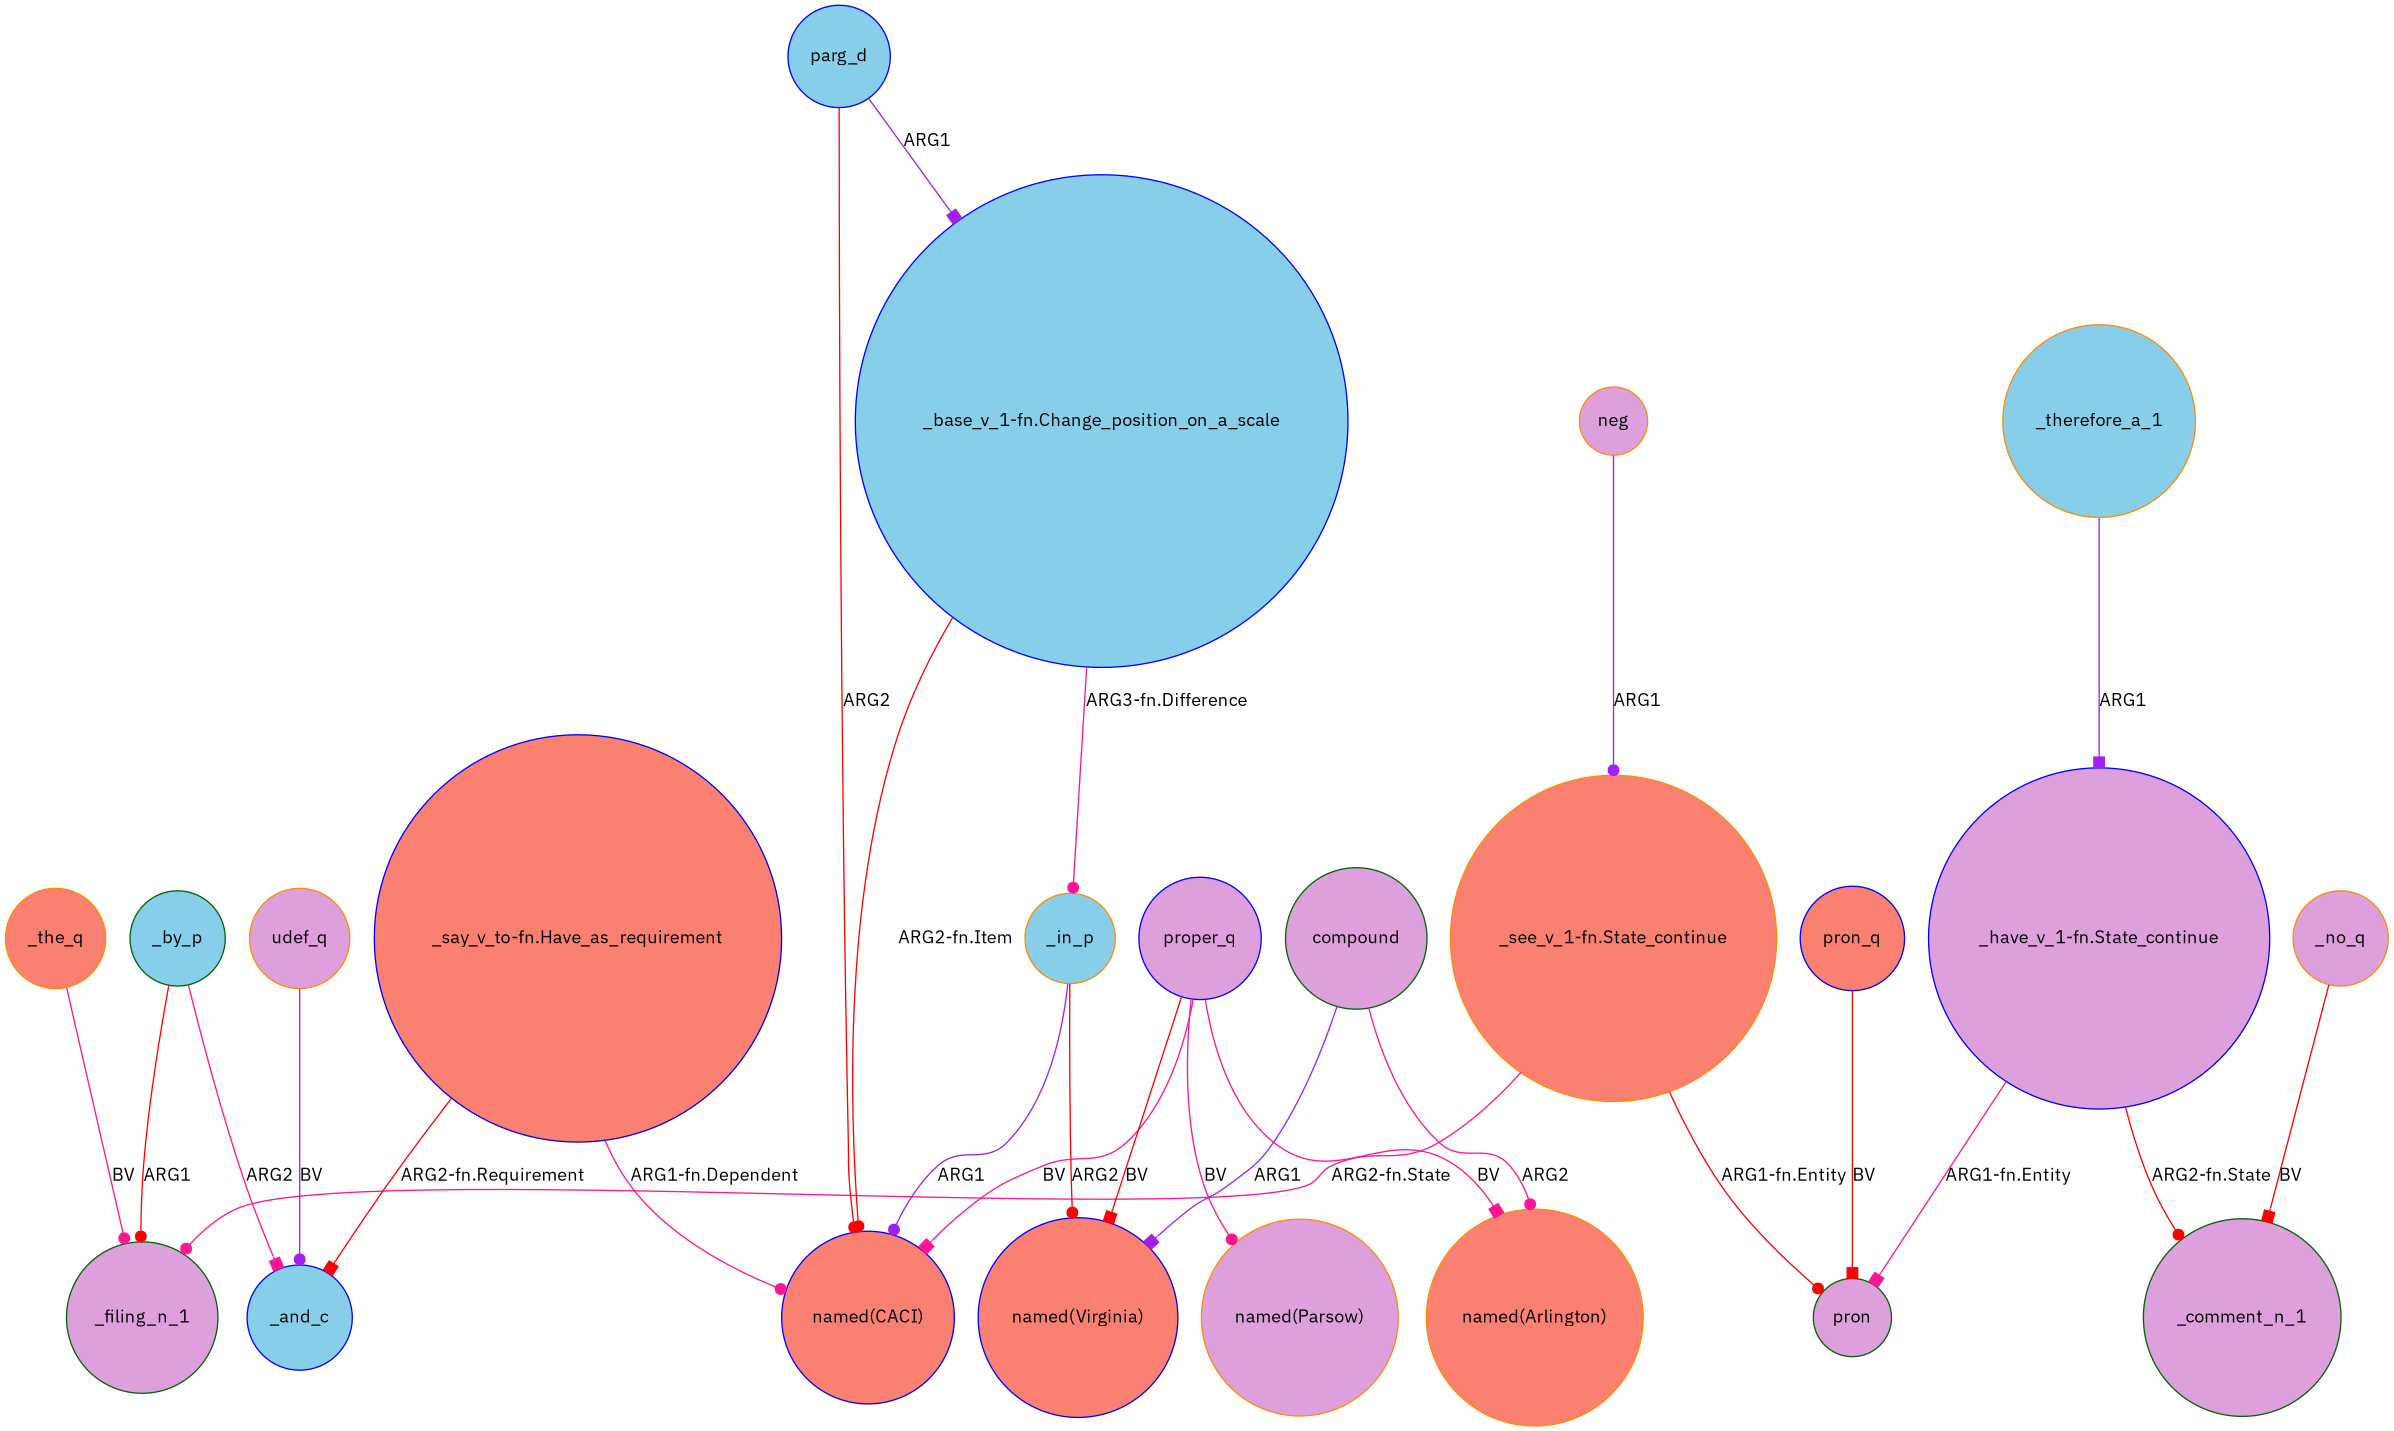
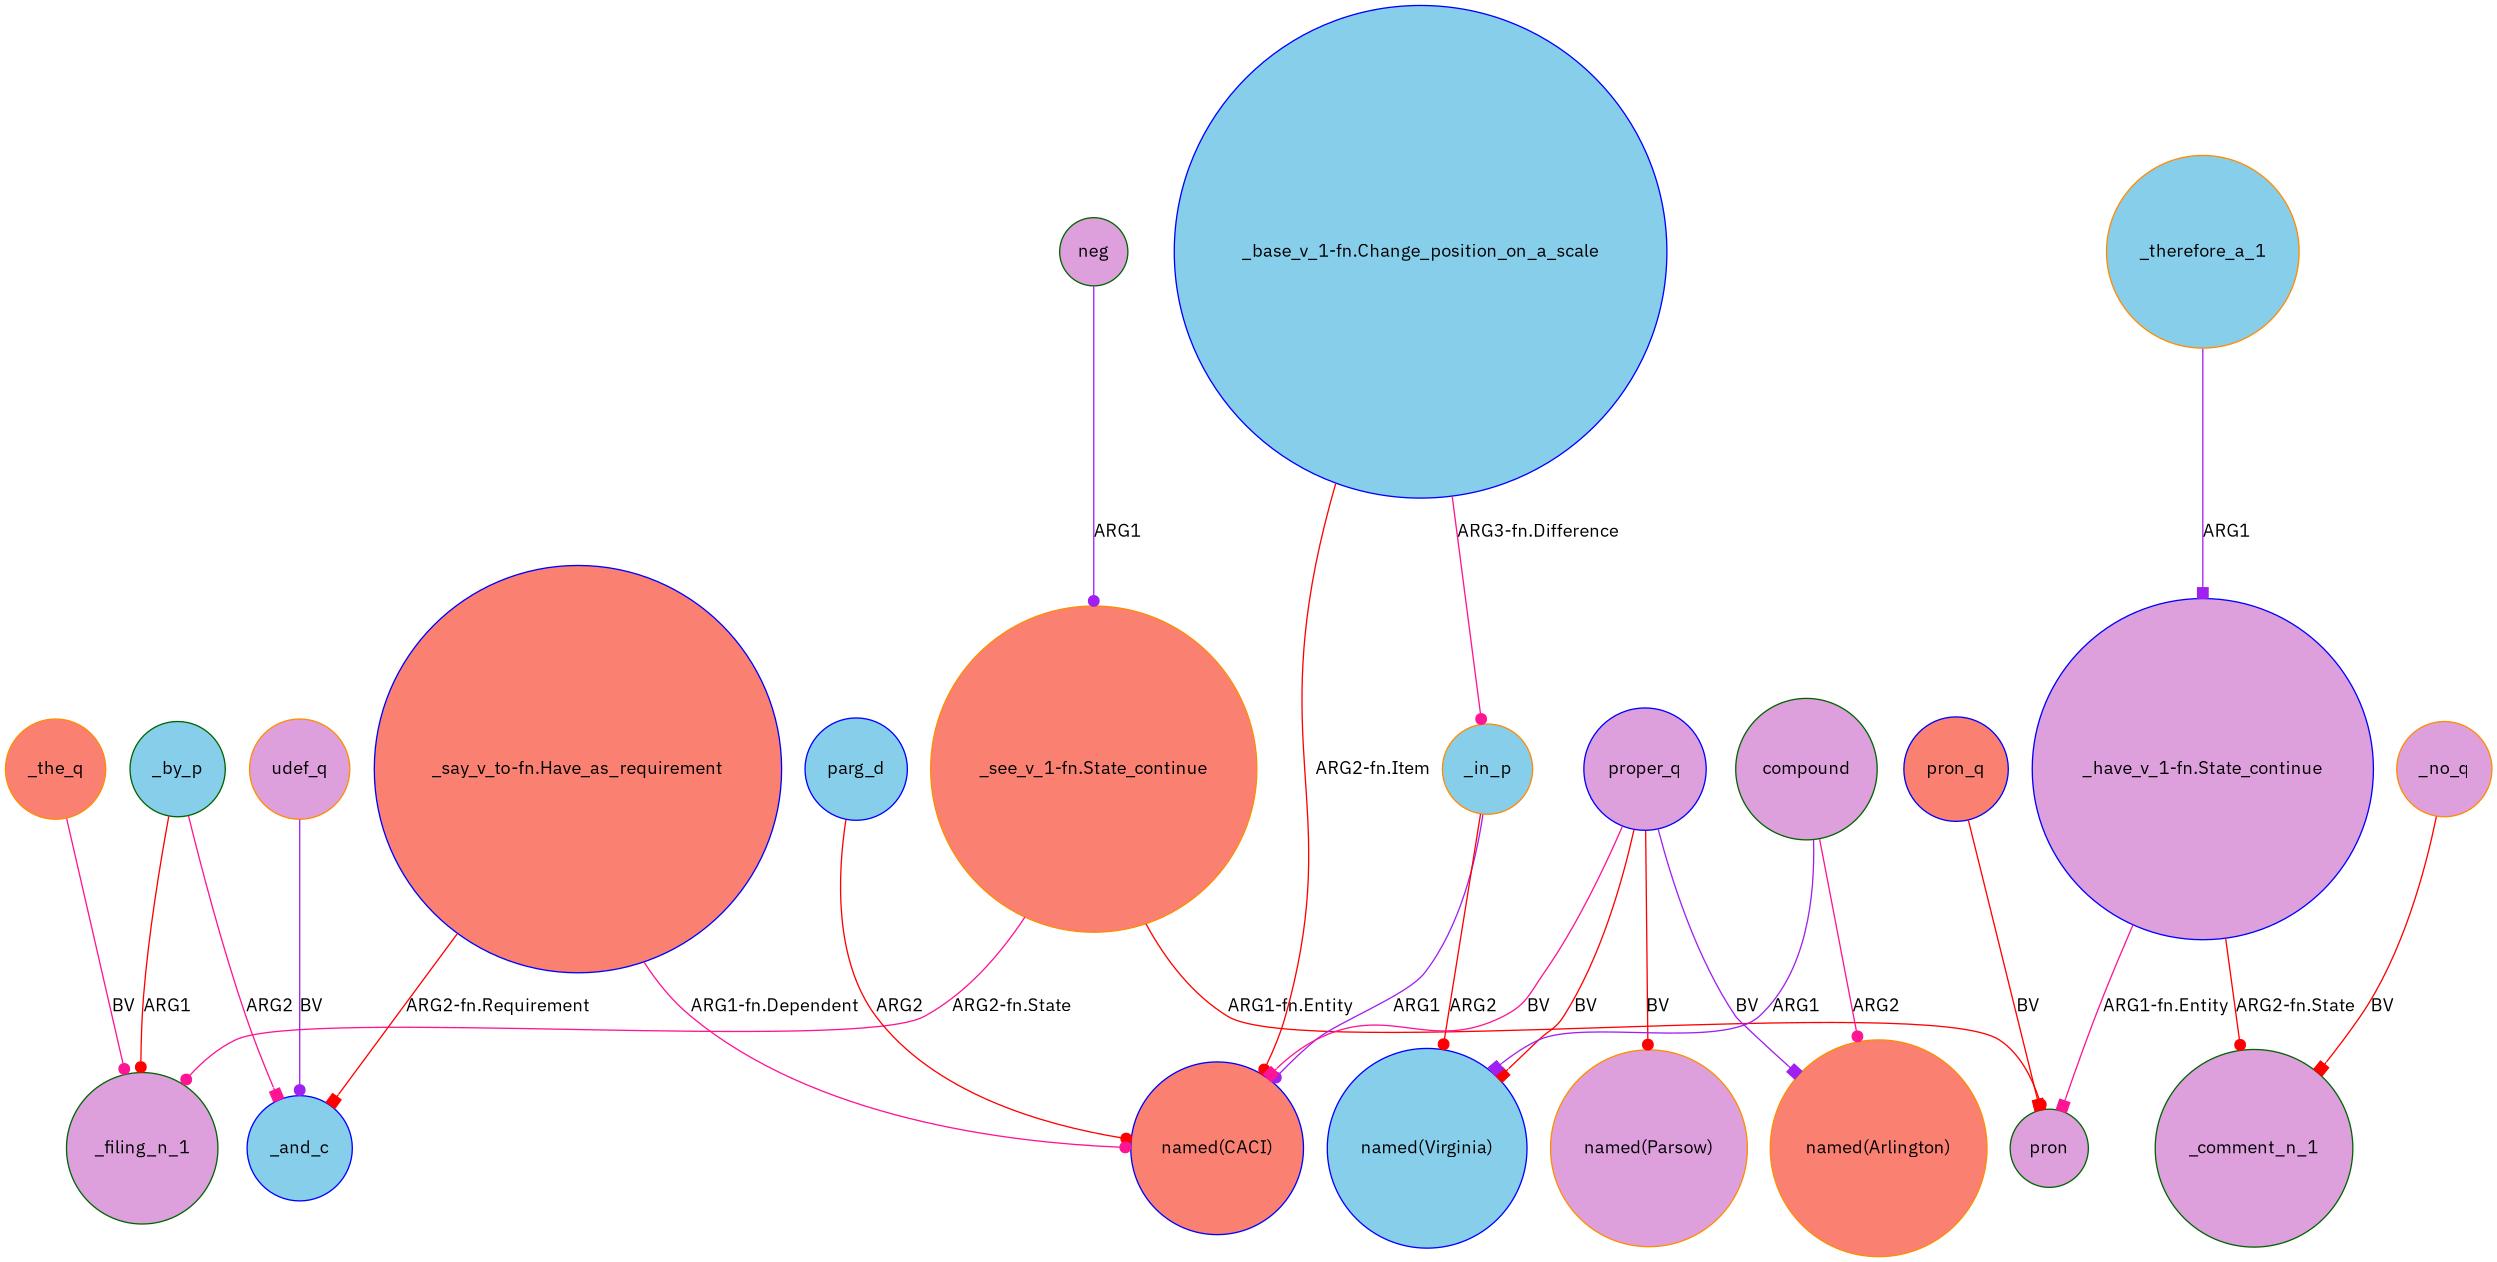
  digraph {
    fontname="IBM Plex Sans"
    node [color=blue fillcolor=plum fontname="IBM Plex Sans" shape=circle style=filled]
    edge [arrowhead=dot color=red fontname="IBM Plex Sans"]
    "_see_v_1-fn.State_continue" [color=darkorange fillcolor=salmon]
    _filing_n_1 [color=darkgreen]
    pron [color=darkgreen]
    parg_d [fillcolor=skyblue]
    "_base_v_1-fn.Change_position_on_a_scale" [fillcolor=skyblue]
    "named(CACI)" [fillcolor=salmon]
    _in_p [color=darkorange fillcolor=skyblue]
-   "named(Virginia)" [fillcolor=salmon]
+   "named(Virginia)" [fillcolor=skyblue]
    "_say_v_to-fn.Have_as_requirement" [fillcolor=salmon]
    _and_c [fillcolor=skyblue]
    proper_q
    "named(Arlington)" [color=darkorange fillcolor=salmon]
    "named(Parsow)" [color=darkorange]
    _the_q [color=darkorange fillcolor=salmon]
    udef_q [color=darkorange]
    n16 [fillcolor=salmon label=pron_q]
    _no_q [color=darkorange]
    _comment_n_1 [color=darkgreen]
    "_have_v_1-fn.State_continue"
-   neg [color=darkorange]
+   neg [color=darkgreen]
    _by_p [color=darkgreen fillcolor=skyblue]
    _therefore_a_1 [color=darkorange fillcolor=skyblue]
    compound [color=darkgreen]
    "_see_v_1-fn.State_continue" -> _filing_n_1 [color=deeppink label="ARG2-fn.State"]
    "_see_v_1-fn.State_continue" -> pron [label="ARG1-fn.Entity"]
-   parg_d -> "_base_v_1-fn.Change_position_on_a_scale" [arrowhead=box color=purple label=ARG1]
    parg_d -> "named(CACI)" [label=ARG2]
    "_base_v_1-fn.Change_position_on_a_scale" -> "named(CACI)" [label="ARG2-fn.Item"]
    "_base_v_1-fn.Change_position_on_a_scale" -> _in_p [color=deeppink label="ARG3-fn.Difference"]
    _in_p -> "named(CACI)" [color=purple label=ARG1]
    _in_p -> "named(Virginia)" [label=ARG2]
    "_say_v_to-fn.Have_as_requirement" -> "named(CACI)" [color=deeppink label="ARG1-fn.Dependent"]
    "_say_v_to-fn.Have_as_requirement" -> _and_c [arrowhead=box label="ARG2-fn.Requirement"]
    proper_q -> "named(CACI)" [arrowhead=box color=deeppink label=BV]
    proper_q -> "named(Virginia)" [arrowhead=box label=BV]
-   proper_q -> "named(Arlington)" [arrowhead=box color=deeppink label=BV]
-   proper_q -> "named(Parsow)" [color=deeppink label=BV]
+   proper_q -> "named(Arlington)" [arrowhead=box color=purple label=BV]
+   proper_q -> "named(Parsow)" [label=BV]
    _the_q -> _filing_n_1 [color=deeppink label=BV]
    udef_q -> _and_c [color=purple label=BV]
    n16 -> pron [arrowhead=box label=BV]
    _no_q -> _comment_n_1 [arrowhead=box label=BV]
    "_have_v_1-fn.State_continue" -> pron [arrowhead=box color=deeppink label="ARG1-fn.Entity"]
    "_have_v_1-fn.State_continue" -> _comment_n_1 [label="ARG2-fn.State"]
    neg -> "_see_v_1-fn.State_continue" [color=purple label=ARG1]
    _by_p -> _filing_n_1 [label=ARG1]
    _by_p -> _and_c [arrowhead=box color=deeppink label=ARG2]
    _therefore_a_1 -> "_have_v_1-fn.State_continue" [arrowhead=box color=purple label=ARG1]
    compound -> "named(Virginia)" [arrowhead=box color=purple label=ARG1]
    compound -> "named(Arlington)" [color=deeppink label=ARG2]
  }
